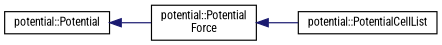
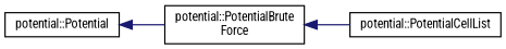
  digraph {
    fontname="Roboto Condensed"
    rankdir=LR
    node [color=black fillcolor=white fontname="Roboto Condensed" fontsize=10 shape=record style=filled]
    edge [color=midnightblue dir=back fontname="Roboto Condensed" fontsize=10 labelfontname=Helvetica labelfontsize=10 style=solid]
    n1 [height=0.2 label="potential::Potential" width=0.4]
-   n2 [height=0.2 label="potential::Potential\lForce" width=0.4]
+   n2 [height=0.2 label="potential::PotentialBrute\lForce" width=0.4]
    n3 [height=0.2 label="potential::PotentialCellList" width=0.4]
    n1 -> n2
    n2 -> n3
  }
